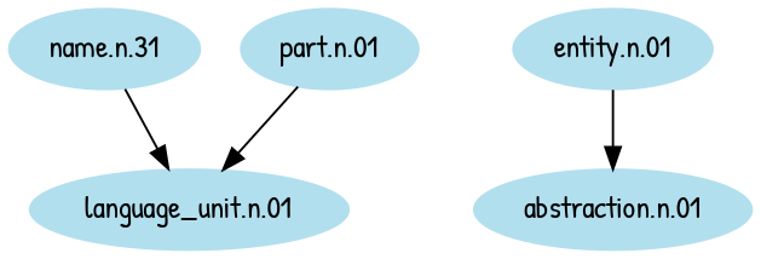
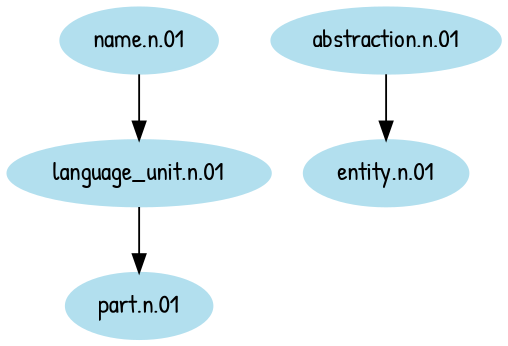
  digraph {
    fontname="Patrick Hand"
    node [color=lightblue2 fontname="Patrick Hand" style=filled]
    edge [fontname="Patrick Hand"]
-   "name.n.01" [label="name.n.31"]
+   "name.n.01"
    "language_unit.n.01"
    "part.n.01"
    n4 [label="abstraction.n.01"]
    "entity.n.01"
    "name.n.01" -> "language_unit.n.01"
-   "part.n.01" -> "language_unit.n.01"
-   "entity.n.01" -> n4
+   "language_unit.n.01" -> "part.n.01"
+   n4 -> "entity.n.01"
  }
